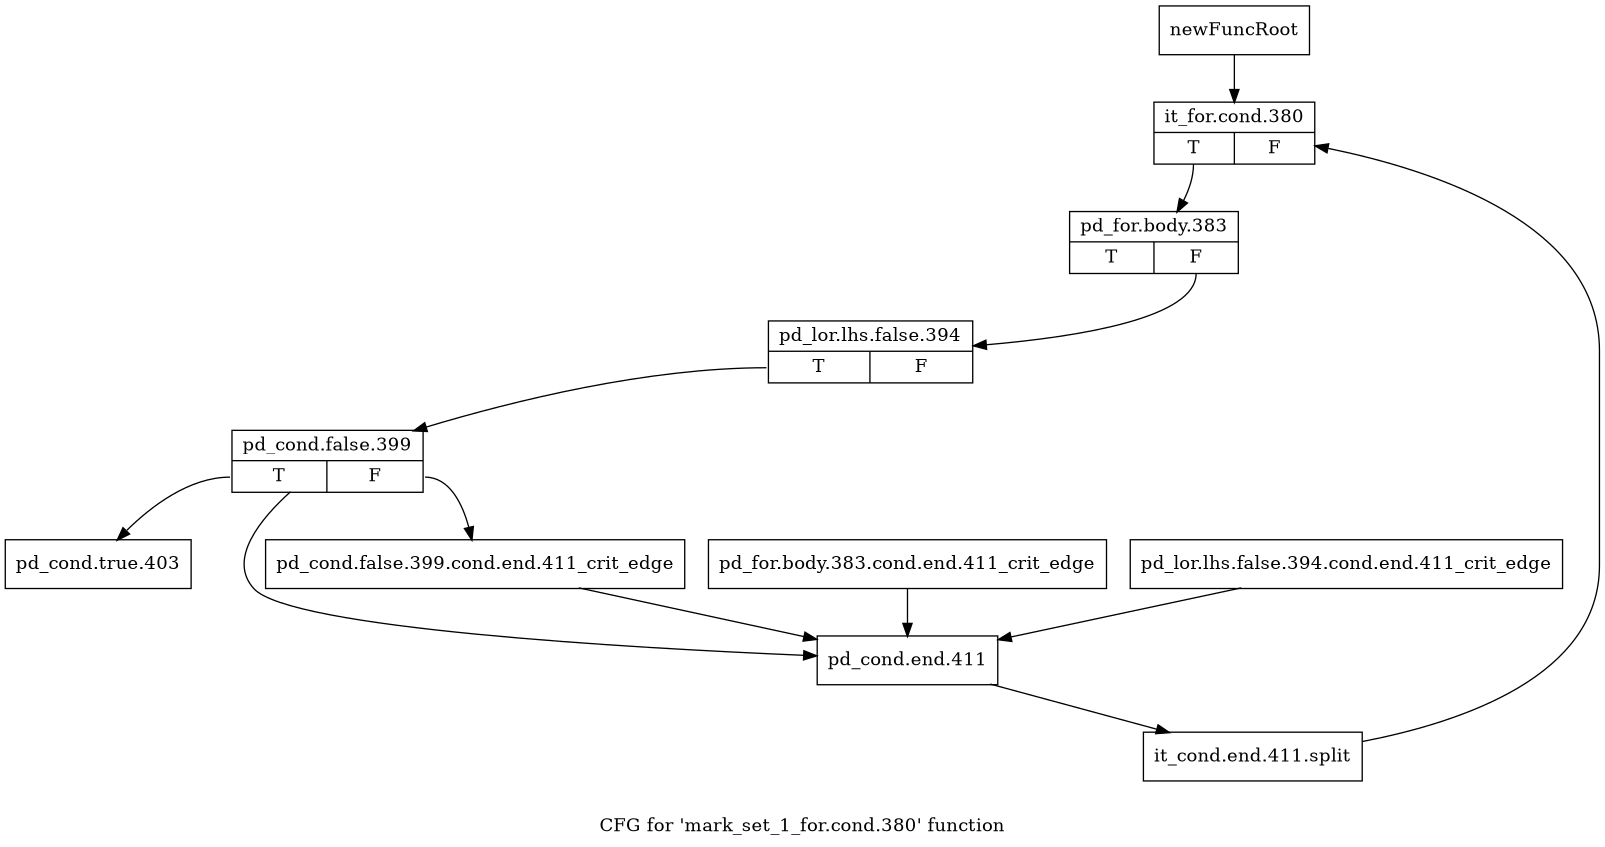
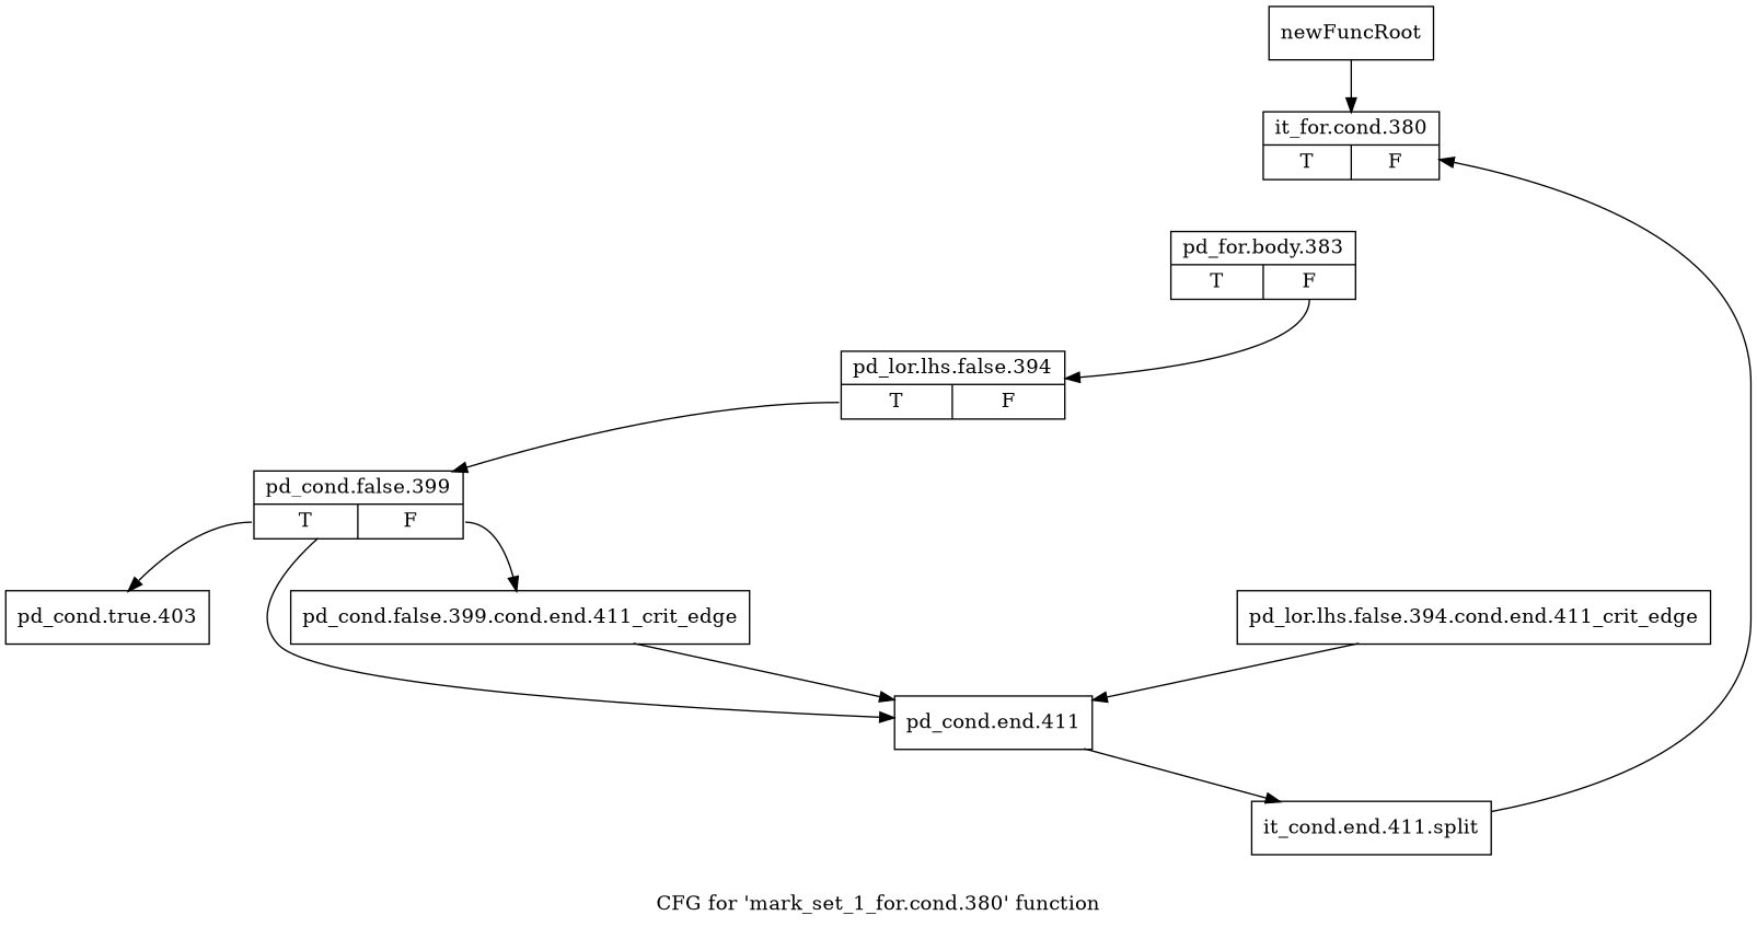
  digraph {
    label="CFG for 'mark_set_1_for.cond.380' function"
    node [shape=record]
    n1 [label="{newFuncRoot}"]
    n2 [label="{it_for.cond.380|{<s0>T|<s1>F}}"]
    n3 [label="{pd_for.body.383|{<s0>T|<s1>F}}"]
    n4 [label="{pd_lor.lhs.false.394|{<s0>T|<s1>F}}"]
-   n5 [label="{pd_for.body.383.cond.end.411_crit_edge}"]
    n6 [label="{pd_cond.end.411}"]
    n7 [label="{pd_cond.false.399|{<s0>T|<s1>F}}"]
    n8 [label="{it_cond.end.411.split}"]
    n9 [label="{pd_cond.true.403}"]
    n10 [label="{pd_cond.false.399.cond.end.411_crit_edge}"]
    n11 [label="{pd_lor.lhs.false.394.cond.end.411_crit_edge}"]
    n1 -> n2
-   n2 -> n3 [tailport=s0]
    n3 -> n4 [tailport=s1]
    n4 -> n7 [tailport=s0]
-   n5 -> n6
    n6 -> n8
    n7 -> n6
    n7 -> n9 [tailport=s0]
    n7 -> n10 [tailport=s1]
    n8 -> n2
    n10 -> n6
    n11 -> n6
  }
